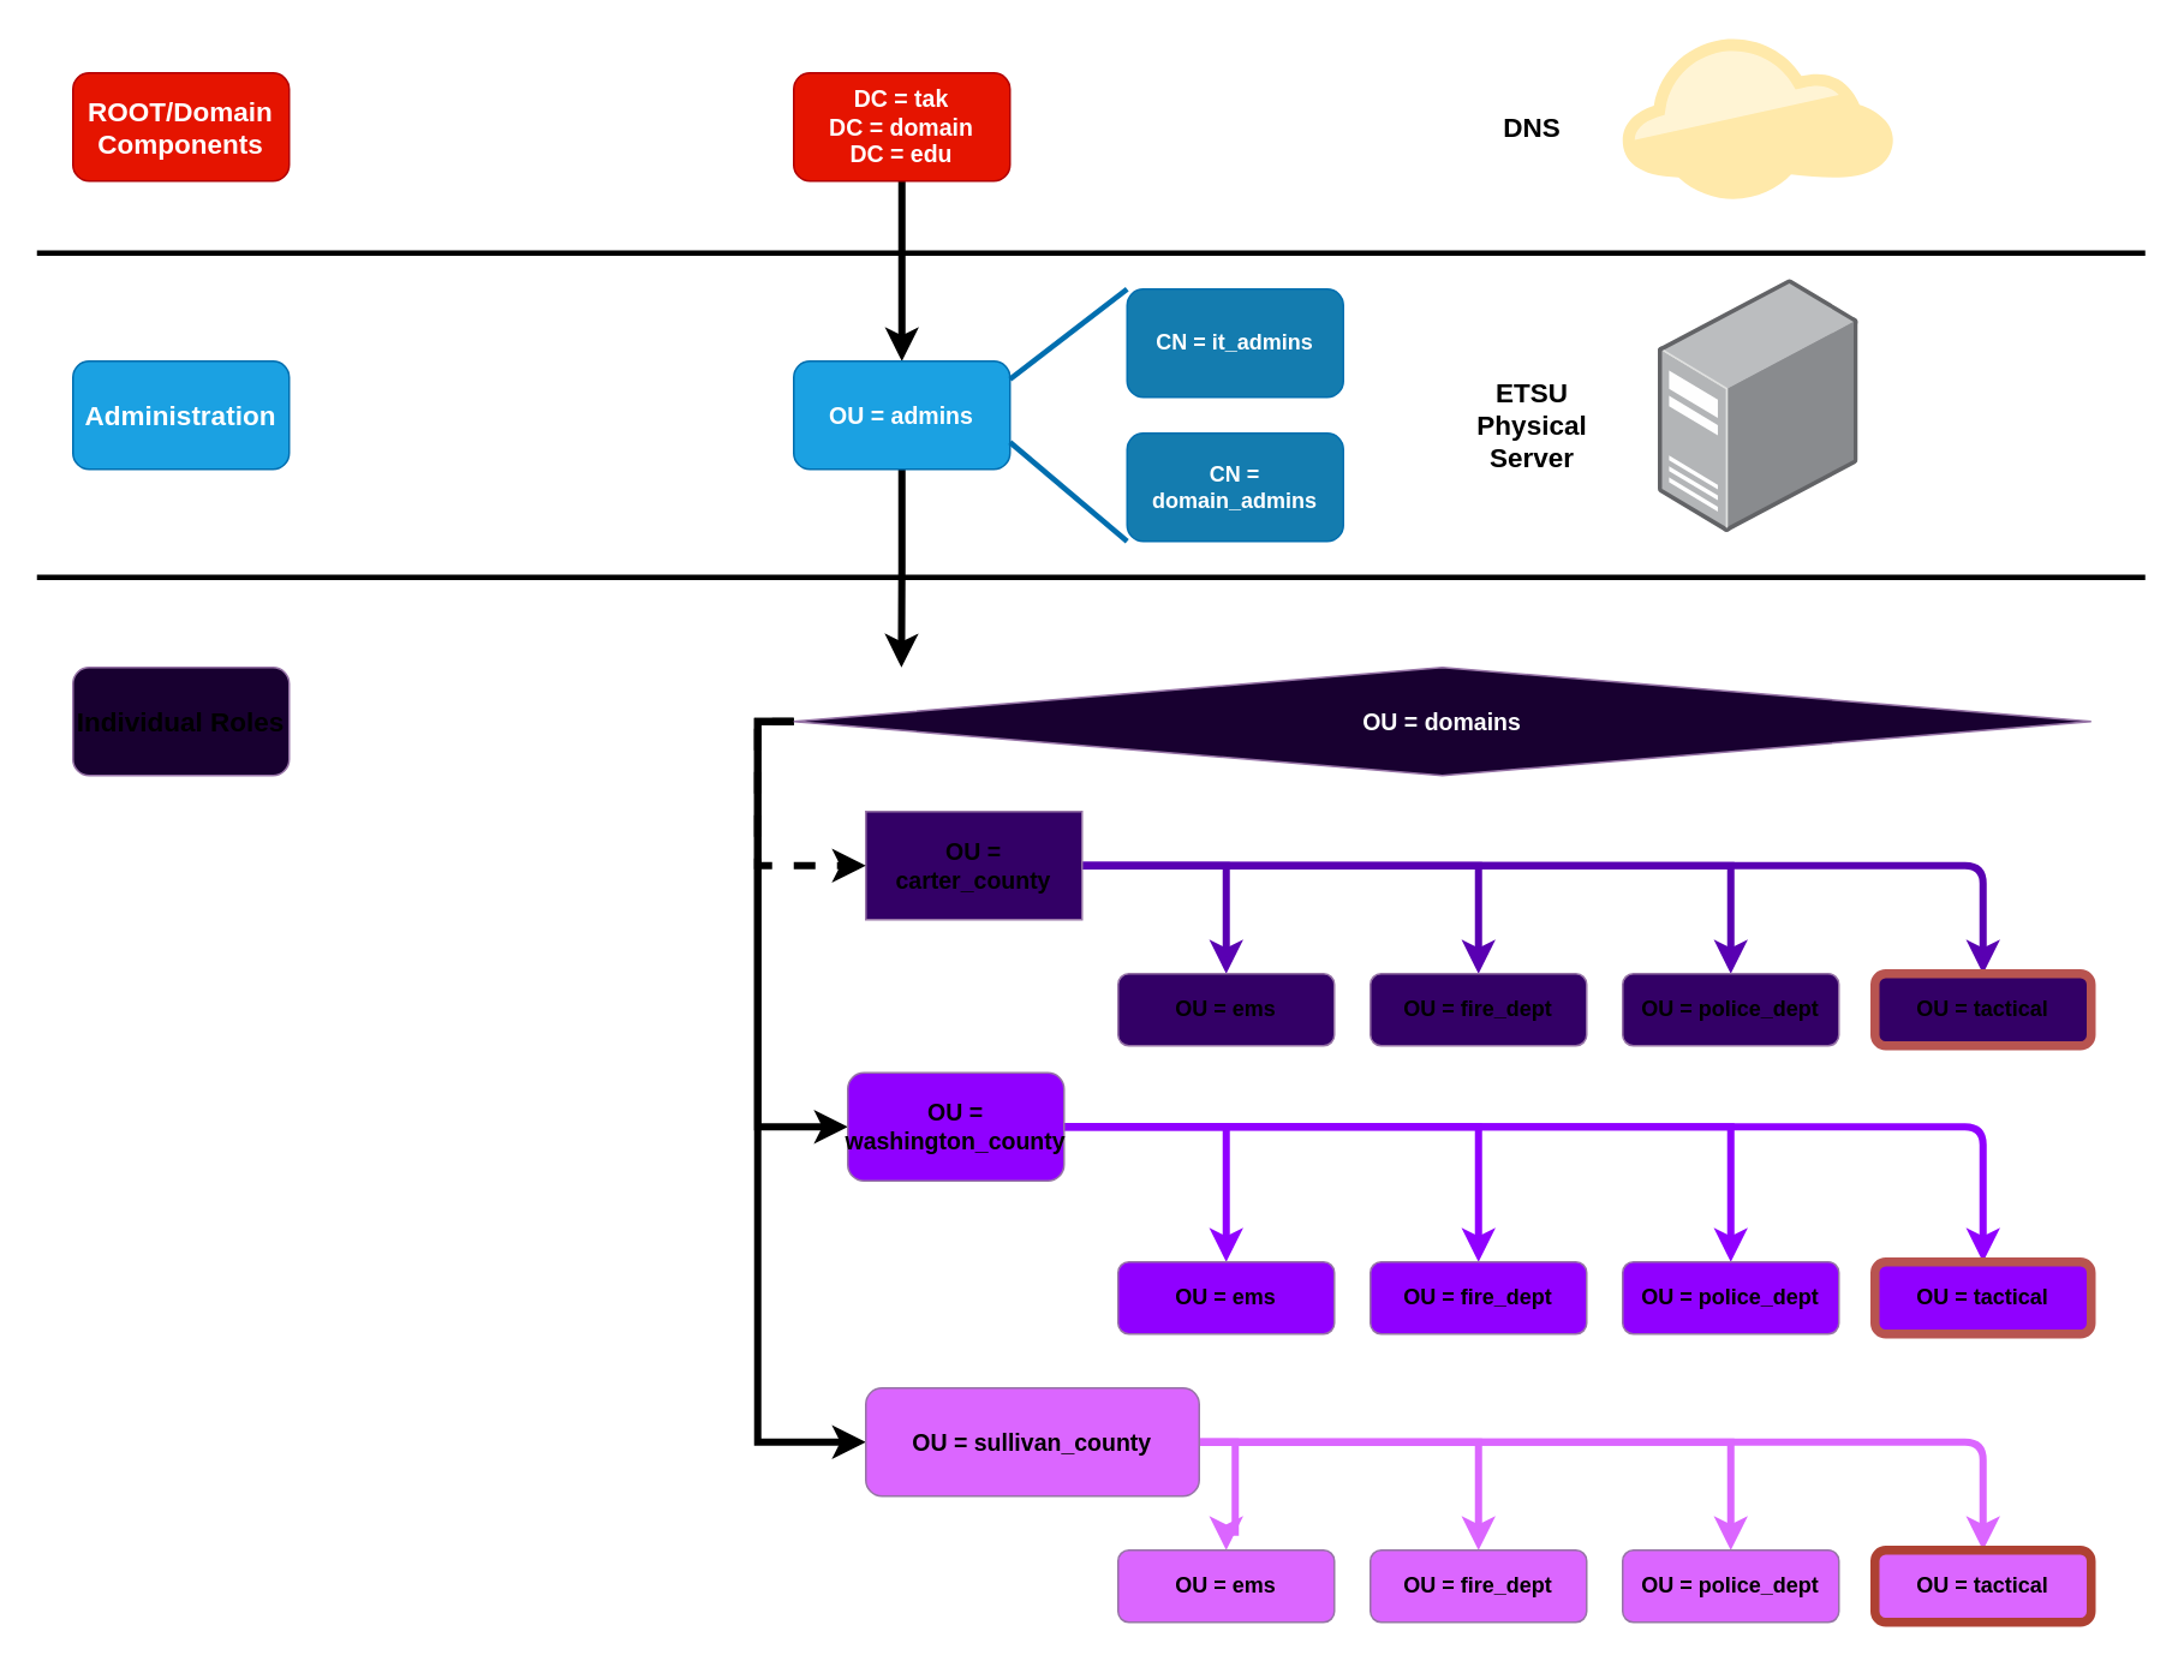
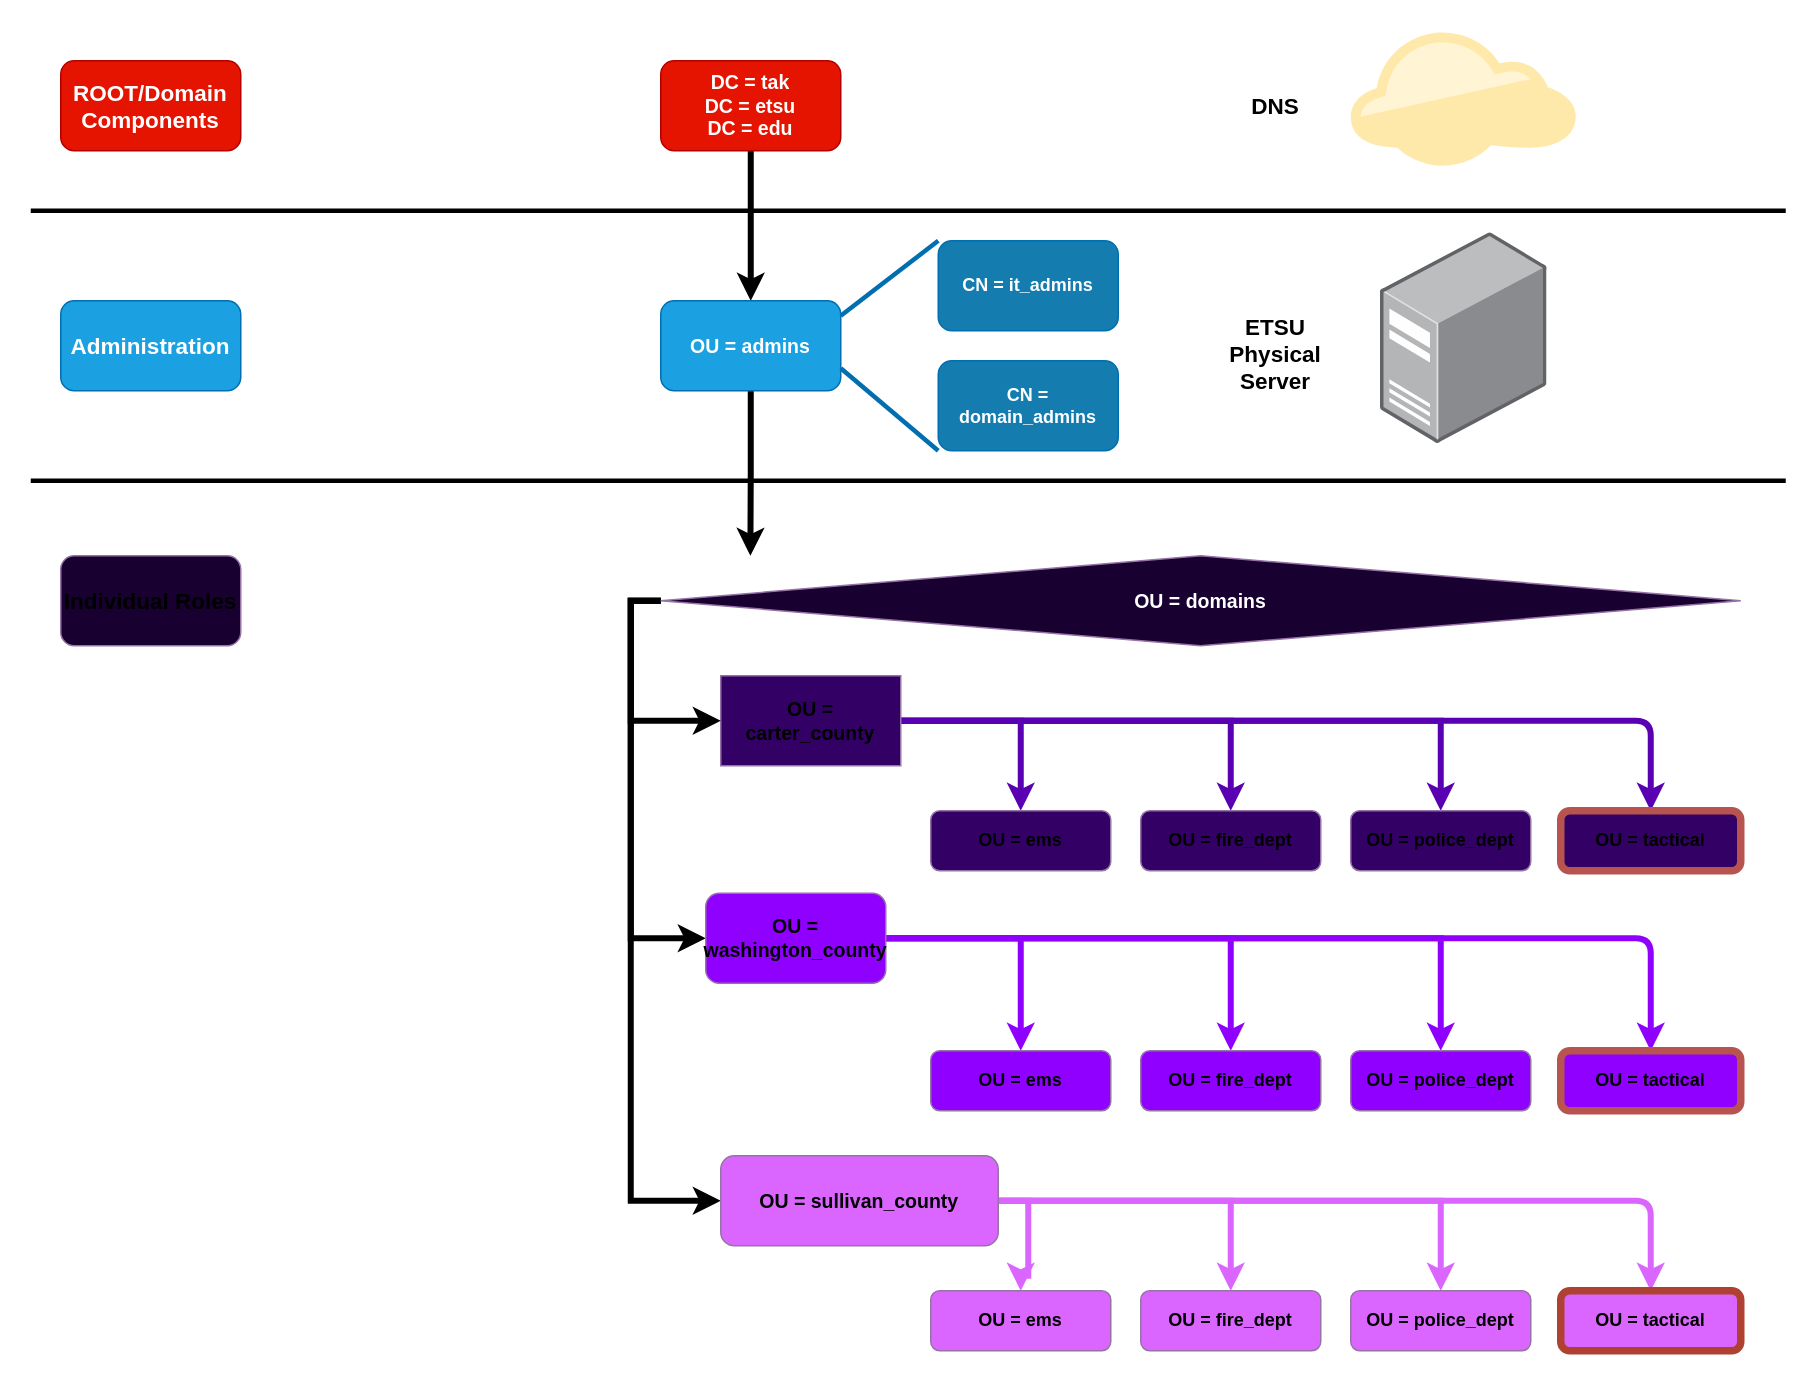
  <mxCell id="0" />
  <mxCell id="1" parent="0" />
  <mxCell id="2" style="edgeStyle=orthogonalEdgeStyle;rounded=0;orthogonalLoop=1;jettySize=auto;html=1;exitX=0.5;exitY=1;exitDx=0;exitDy=0;entryX=0.5;entryY=0;entryDx=0;entryDy=0;strokeWidth=4;" edge="1" parent="1" source="3" target="11"><mxGeometry relative="1" as="geometry" /></mxCell>
- <mxCell id="3" value="&lt;b style=&quot;font-size: 13px;&quot;&gt;DC = tak&lt;br&gt;DC = domain&lt;br&gt;DC = edu&lt;/b&gt;" style="rounded=1;whiteSpace=wrap;html=1;fillColor=#e51400;fontColor=#ffffff;strokeColor=#B20000;" vertex="1" parent="1"><mxGeometry x="440" y="40" width="120" height="60" as="geometry" /></mxCell>
+ <mxCell id="3" value="&lt;b style=&quot;font-size: 13px;&quot;&gt;DC = tak&lt;br&gt;DC = etsu&lt;br&gt;DC = edu&lt;/b&gt;" style="rounded=1;whiteSpace=wrap;html=1;fillColor=#e51400;fontColor=#ffffff;strokeColor=#B20000;" vertex="1" parent="1"><mxGeometry x="440" y="40" width="120" height="60" as="geometry" /></mxCell>
  <mxCell id="4" value="&lt;b&gt;&lt;font style=&quot;font-size: 15px;&quot;&gt;ROOT/Domain Components&lt;/font&gt;&lt;/b&gt;" style="rounded=1;whiteSpace=wrap;html=1;fillColor=#e51400;strokeColor=#B20000;fontColor=#ffffff;" vertex="1" parent="1"><mxGeometry x="40" y="40" width="120" height="60" as="geometry" /></mxCell>
  <mxCell id="5" style="edgeStyle=orthogonalEdgeStyle;rounded=1;orthogonalLoop=1;jettySize=auto;html=1;exitX=1;exitY=0.5;exitDx=0;exitDy=0;entryX=0.5;entryY=0;entryDx=0;entryDy=0;strokeWidth=4;strokeColor=#5900B2;" edge="1" parent="1" source="9" target="35"><mxGeometry relative="1" as="geometry" /></mxCell>
  <mxCell id="6" style="edgeStyle=orthogonalEdgeStyle;rounded=0;orthogonalLoop=1;jettySize=auto;html=1;exitX=1;exitY=0.5;exitDx=0;exitDy=0;entryX=0.5;entryY=0;entryDx=0;entryDy=0;strokeWidth=4;strokeColor=#5900B2;" edge="1" parent="1" source="9" target="34"><mxGeometry relative="1" as="geometry" /></mxCell>
  <mxCell id="7" style="edgeStyle=orthogonalEdgeStyle;rounded=0;orthogonalLoop=1;jettySize=auto;html=1;exitX=1;exitY=0.5;exitDx=0;exitDy=0;entryX=0.5;entryY=0;entryDx=0;entryDy=0;strokeWidth=4;strokeColor=#5900B2;" edge="1" parent="1" source="9" target="32"><mxGeometry relative="1" as="geometry" /></mxCell>
  <mxCell id="8" style="edgeStyle=orthogonalEdgeStyle;rounded=0;orthogonalLoop=1;jettySize=auto;html=1;exitX=1;exitY=0.5;exitDx=0;exitDy=0;entryX=0.5;entryY=0;entryDx=0;entryDy=0;strokeWidth=4;strokeColor=#5900B2;" edge="1" parent="1" source="9" target="33"><mxGeometry relative="1" as="geometry" /></mxCell>
  <mxCell id="9" value="&lt;b&gt;&lt;font style=&quot;font-size: 13px;&quot;&gt;OU = carter_county&lt;/font&gt;&lt;/b&gt;" style="whiteSpace=wrap;html=1;fillColor=#330066;strokeColor=#9673a6;rounded=0;" vertex="1" parent="1"><mxGeometry x="480" y="450" width="120" height="60" as="geometry" /></mxCell>
  <mxCell id="10" style="edgeStyle=orthogonalEdgeStyle;rounded=0;orthogonalLoop=1;jettySize=auto;html=1;exitX=0.5;exitY=1;exitDx=0;exitDy=0;entryX=0.083;entryY=0;entryDx=0;entryDy=0;entryPerimeter=0;strokeWidth=4;" edge="1" parent="1" source="11" target="21"><mxGeometry relative="1" as="geometry" /></mxCell>
  <mxCell id="11" value="&lt;b&gt;&lt;font style=&quot;font-size: 13px;&quot;&gt;OU = admins&lt;/font&gt;&lt;/b&gt;" style="rounded=1;whiteSpace=wrap;html=1;fillColor=#1ba1e2;fontColor=#ffffff;strokeColor=#006EAF;" vertex="1" parent="1"><mxGeometry x="440" y="200" width="120" height="60" as="geometry" /></mxCell>
  <mxCell id="12" value="&lt;b&gt;&lt;font style=&quot;font-size: 15px;&quot;&gt;Administration&lt;/font&gt;&lt;/b&gt;" style="rounded=1;whiteSpace=wrap;html=1;fillColor=#1ba1e2;fontColor=#ffffff;strokeColor=#006EAF;" vertex="1" parent="1"><mxGeometry x="40" y="200" width="120" height="60" as="geometry" /></mxCell>
  <mxCell id="13" value="&lt;b&gt;&lt;font style=&quot;font-size: 15px;&quot;&gt;Individual Roles&lt;/font&gt;&lt;/b&gt;" style="rounded=1;whiteSpace=wrap;html=1;fillColor=#180030;strokeColor=#9673a6;" vertex="1" parent="1"><mxGeometry x="40" y="370" width="120" height="60" as="geometry" /></mxCell>
  <mxCell id="14" value="&lt;b&gt;CN = it_admins&lt;/b&gt;" style="rounded=1;whiteSpace=wrap;html=1;fillColor=#147caf;fontColor=#ffffff;strokeColor=#006EAF;" vertex="1" parent="1"><mxGeometry x="625" y="160" width="120" height="60" as="geometry" /></mxCell>
  <mxCell id="15" value="&lt;b&gt;CN = domain_admins&lt;/b&gt;" style="rounded=1;whiteSpace=wrap;html=1;fillColor=#147caf;fontColor=#ffffff;strokeColor=#006EAF;" vertex="1" parent="1"><mxGeometry x="625" y="240" width="120" height="60" as="geometry" /></mxCell>
  <mxCell id="16" value="" style="endArrow=none;html=1;rounded=0;entryX=0;entryY=0;entryDx=0;entryDy=0;strokeWidth=3;fillColor=#1ba1e2;strokeColor=#006EAF;" edge="1" parent="1" target="14"><mxGeometry width="50" height="50" relative="1" as="geometry"><mxPoint x="560" y="210" as="sourcePoint" /><mxPoint x="610" y="160" as="targetPoint" /></mxGeometry></mxCell>
  <mxCell id="17" value="" style="endArrow=none;html=1;rounded=0;entryX=0;entryY=1;entryDx=0;entryDy=0;exitX=1;exitY=0.75;exitDx=0;exitDy=0;strokeWidth=3;fillColor=#1ba1e2;strokeColor=#006EAF;" edge="1" parent="1" source="11" target="15"><mxGeometry width="50" height="50" relative="1" as="geometry"><mxPoint x="570" y="270" as="sourcePoint" /><mxPoint x="620" y="220" as="targetPoint" /></mxGeometry></mxCell>
- <mxCell id="18" style="edgeStyle=orthogonalEdgeStyle;rounded=0;orthogonalLoop=1;jettySize=auto;html=1;exitX=0;exitY=0.5;exitDx=0;exitDy=0;entryX=0;entryY=0.5;entryDx=0;entryDy=0;strokeWidth=4;dashed=1;" edge="1" parent="1" source="21" target="9"><mxGeometry relative="1" as="geometry" /></mxCell>
+ <mxCell id="18" style="edgeStyle=orthogonalEdgeStyle;rounded=0;orthogonalLoop=1;jettySize=auto;html=1;exitX=0;exitY=0.5;exitDx=0;exitDy=0;entryX=0;entryY=0.5;entryDx=0;entryDy=0;strokeWidth=4;" edge="1" parent="1" source="21" target="9"><mxGeometry relative="1" as="geometry" /></mxCell>
  <mxCell id="19" style="edgeStyle=orthogonalEdgeStyle;rounded=0;orthogonalLoop=1;jettySize=auto;html=1;exitX=0;exitY=0.5;exitDx=0;exitDy=0;entryX=0;entryY=0.5;entryDx=0;entryDy=0;strokeWidth=4;" edge="1" parent="1" source="21" target="26"><mxGeometry relative="1" as="geometry" /></mxCell>
  <mxCell id="20" style="edgeStyle=orthogonalEdgeStyle;rounded=0;orthogonalLoop=1;jettySize=auto;html=1;exitX=0;exitY=0.5;exitDx=0;exitDy=0;entryX=0;entryY=0.5;entryDx=0;entryDy=0;strokeWidth=4;" edge="1" parent="1" source="21" target="31"><mxGeometry relative="1" as="geometry" /></mxCell>
  <mxCell id="21" value="&lt;b&gt;&lt;font style=&quot;font-size: 13px;&quot; color=&quot;#ffffff&quot;&gt;OU = domains&lt;/font&gt;&lt;/b&gt;" style="rhombus;whiteSpace=wrap;html=1;fillColor=#180030;strokeColor=#9673a6;" vertex="1" parent="1"><mxGeometry x="440" y="370" width="720" height="60" as="geometry" /></mxCell>
  <mxCell id="22" style="edgeStyle=orthogonalEdgeStyle;rounded=1;orthogonalLoop=1;jettySize=auto;html=1;exitX=1;exitY=0.5;exitDx=0;exitDy=0;entryX=0.5;entryY=0;entryDx=0;entryDy=0;strokeWidth=4;strokeColor=#9000FF;" edge="1" parent="1" source="26" target="43"><mxGeometry relative="1" as="geometry" /></mxCell>
  <mxCell id="23" style="edgeStyle=orthogonalEdgeStyle;rounded=0;orthogonalLoop=1;jettySize=auto;html=1;exitX=1;exitY=0.5;exitDx=0;exitDy=0;entryX=0.5;entryY=0;entryDx=0;entryDy=0;strokeWidth=4;strokeColor=#9000FF;" edge="1" parent="1" source="26" target="38"><mxGeometry relative="1" as="geometry" /></mxCell>
  <mxCell id="24" style="edgeStyle=orthogonalEdgeStyle;rounded=0;orthogonalLoop=1;jettySize=auto;html=1;exitX=1;exitY=0.5;exitDx=0;exitDy=0;entryX=0.5;entryY=0;entryDx=0;entryDy=0;strokeWidth=4;strokeColor=#9000FF;" edge="1" parent="1" source="26" target="37"><mxGeometry relative="1" as="geometry" /></mxCell>
  <mxCell id="25" style="edgeStyle=orthogonalEdgeStyle;rounded=0;orthogonalLoop=1;jettySize=auto;html=1;exitX=1;exitY=0.5;exitDx=0;exitDy=0;entryX=0.5;entryY=0;entryDx=0;entryDy=0;strokeWidth=4;strokeColor=#9000FF;" edge="1" parent="1" source="26" target="36"><mxGeometry relative="1" as="geometry" /></mxCell>
  <mxCell id="26" value="&lt;b&gt;&lt;font style=&quot;font-size: 13px;&quot;&gt;OU = washington_county&lt;/font&gt;&lt;/b&gt;" style="rounded=1;whiteSpace=wrap;html=1;fillColor=#9000FF;strokeColor=#9673a6;" vertex="1" parent="1"><mxGeometry x="470" y="595" width="120" height="60" as="geometry" /></mxCell>
  <mxCell id="27" style="edgeStyle=orthogonalEdgeStyle;rounded=1;orthogonalLoop=1;jettySize=auto;html=1;exitX=1;exitY=0.5;exitDx=0;exitDy=0;entryX=0.5;entryY=0;entryDx=0;entryDy=0;strokeWidth=4;strokeColor=#DB66FF;" edge="1" parent="1" source="31" target="39"><mxGeometry relative="1" as="geometry" /></mxCell>
  <mxCell id="28" style="edgeStyle=orthogonalEdgeStyle;rounded=0;orthogonalLoop=1;jettySize=auto;html=1;exitX=1;exitY=0.5;exitDx=0;exitDy=0;entryX=0.5;entryY=0;entryDx=0;entryDy=0;strokeWidth=4;strokeColor=#DB66FF;" edge="1" parent="1" source="31" target="42"><mxGeometry relative="1" as="geometry" /></mxCell>
  <mxCell id="29" style="edgeStyle=orthogonalEdgeStyle;rounded=0;orthogonalLoop=1;jettySize=auto;html=1;exitX=1;exitY=0.5;exitDx=0;exitDy=0;entryX=0.5;entryY=0;entryDx=0;entryDy=0;strokeWidth=4;strokeColor=#DB66FF;" edge="1" parent="1" source="31" target="41"><mxGeometry relative="1" as="geometry" /></mxCell>
  <mxCell id="30" style="edgeStyle=orthogonalEdgeStyle;rounded=0;orthogonalLoop=1;jettySize=auto;html=1;exitX=1;exitY=0.5;exitDx=0;exitDy=0;entryX=0.5;entryY=0;entryDx=0;entryDy=0;strokeWidth=4;strokeColor=#DB66FF;" edge="1" parent="1" source="31" target="40"><mxGeometry relative="1" as="geometry" /></mxCell>
  <mxCell id="31" value="&lt;b&gt;&lt;font style=&quot;font-size: 13px;&quot;&gt;OU = sullivan_county&lt;/font&gt;&lt;/b&gt;" style="rounded=1;whiteSpace=wrap;html=1;fillColor=#DB66FF;strokeColor=#9673a6;" vertex="1" parent="1"><mxGeometry x="480" y="770" width="185" height="60" as="geometry" /></mxCell>
  <mxCell id="32" value="&lt;b&gt;OU = fire_dept&lt;/b&gt;" style="rounded=1;whiteSpace=wrap;html=1;fillColor=#330066;strokeColor=#9673a6;" vertex="1" parent="1"><mxGeometry x="760" y="540" width="120" height="40" as="geometry" /></mxCell>
  <mxCell id="33" value="&lt;b&gt;OU = ems&lt;/b&gt;" style="rounded=1;whiteSpace=wrap;html=1;fillColor=#330066;strokeColor=#9673a6;" vertex="1" parent="1"><mxGeometry x="620" y="540" width="120" height="40" as="geometry" /></mxCell>
  <mxCell id="34" value="&lt;b&gt;OU = police_dept&lt;/b&gt;" style="rounded=1;whiteSpace=wrap;html=1;fillColor=#330066;strokeColor=#9673a6;" vertex="1" parent="1"><mxGeometry x="900" y="540" width="120" height="40" as="geometry" /></mxCell>
  <mxCell id="35" value="&lt;b&gt;OU = tactical&lt;/b&gt;" style="rounded=1;whiteSpace=wrap;html=1;fillColor=#330066;strokeColor=#b85450;strokeWidth=5;" vertex="1" parent="1"><mxGeometry x="1040" y="540" width="120" height="40" as="geometry" /></mxCell>
  <mxCell id="36" value="&lt;b&gt;OU = ems&lt;/b&gt;" style="rounded=1;whiteSpace=wrap;html=1;fillColor=#9000FF;strokeColor=#9673a6;" vertex="1" parent="1"><mxGeometry x="620" y="700" width="120" height="40" as="geometry" /></mxCell>
  <mxCell id="37" value="&lt;b&gt;OU = fire_dept&lt;/b&gt;" style="rounded=1;whiteSpace=wrap;html=1;fillColor=#9000FF;strokeColor=#9673a6;" vertex="1" parent="1"><mxGeometry x="760" y="700" width="120" height="40" as="geometry" /></mxCell>
  <mxCell id="38" value="&lt;b&gt;OU = police_dept&lt;/b&gt;" style="rounded=1;whiteSpace=wrap;html=1;fillColor=#9000FF;strokeColor=#9673a6;" vertex="1" parent="1"><mxGeometry x="900" y="700" width="120" height="40" as="geometry" /></mxCell>
  <mxCell id="39" value="&lt;b&gt;OU = tactical&lt;/b&gt;" style="rounded=1;whiteSpace=wrap;html=1;fillColor=#DB66FF;strokeColor=#ae4132;perimeterSpacing=0;strokeWidth=5;" vertex="1" parent="1"><mxGeometry x="1040" y="860" width="120" height="40" as="geometry" /></mxCell>
  <mxCell id="40" value="&lt;b&gt;OU = ems&lt;/b&gt;" style="rounded=1;whiteSpace=wrap;html=1;fillColor=#DB66FF;strokeColor=#9673a6;" vertex="1" parent="1"><mxGeometry x="620" y="860" width="120" height="40" as="geometry" /></mxCell>
  <mxCell id="41" value="&lt;b&gt;OU = fire_dept&lt;/b&gt;" style="rounded=1;whiteSpace=wrap;html=1;fillColor=#DB66FF;strokeColor=#9673a6;" vertex="1" parent="1"><mxGeometry x="760" y="860" width="120" height="40" as="geometry" /></mxCell>
  <mxCell id="42" value="&lt;b&gt;OU = police_dept&lt;/b&gt;" style="rounded=1;whiteSpace=wrap;html=1;fillColor=#DB66FF;strokeColor=#9673a6;" vertex="1" parent="1"><mxGeometry x="900" y="860" width="120" height="40" as="geometry" /></mxCell>
  <mxCell id="43" value="&lt;b&gt;OU = tactical&lt;/b&gt;" style="rounded=1;whiteSpace=wrap;html=1;fillColor=#9000FF;strokeColor=#b85450;strokeWidth=5;" vertex="1" parent="1"><mxGeometry x="1040" y="700" width="120" height="40" as="geometry" /></mxCell>
  <mxCell id="44" value="" style="points=[[0,0.64,0],[0.2,0.15,0],[0.4,0.01,0],[0.79,0.25,0],[1,0.65,0],[0.8,0.86,0],[0.41,1,0],[0.16,0.86,0]];verticalLabelPosition=bottom;sketch=0;html=1;verticalAlign=top;aspect=fixed;align=center;pointerEvents=1;shape=mxgraph.cisco19.cloud2;fillColor=#FFE9AA;strokeColor=none;" vertex="1" parent="1"><mxGeometry x="900" y="20" width="150" height="90" as="geometry" /></mxCell>
  <mxCell id="45" value="" style="image;points=[];aspect=fixed;html=1;align=center;shadow=0;dashed=0;image=img/lib/allied_telesis/computer_and_terminals/Server_Desktop.svg;" vertex="1" parent="1"><mxGeometry x="920" y="154.65" width="111" height="140.7" as="geometry" /></mxCell>
  <mxCell id="46" value="" style="endArrow=none;html=1;rounded=0;strokeWidth=3;" edge="1" parent="1"><mxGeometry width="50" height="50" relative="1" as="geometry"><mxPoint x="20" y="140" as="sourcePoint" /><mxPoint x="1190" y="140" as="targetPoint" /></mxGeometry></mxCell>
  <mxCell id="47" value="" style="endArrow=none;html=1;rounded=0;strokeWidth=3;" edge="1" parent="1"><mxGeometry width="50" height="50" relative="1" as="geometry"><mxPoint x="20" y="320" as="sourcePoint" /><mxPoint x="1190" y="320" as="targetPoint" /></mxGeometry></mxCell>
  <mxCell id="48" value="&lt;b&gt;&lt;font style=&quot;font-size: 15px;&quot;&gt;DNS&lt;/font&gt;&lt;/b&gt;" style="text;html=1;strokeColor=none;fillColor=none;align=center;verticalAlign=middle;whiteSpace=wrap;rounded=0;" vertex="1" parent="1"><mxGeometry x="820" y="55" width="60" height="30" as="geometry" /></mxCell>
  <mxCell id="49" value="&lt;b&gt;&lt;font style=&quot;font-size: 15px;&quot;&gt;ETSU Physical Server&lt;/font&gt;&lt;/b&gt;" style="text;html=1;strokeColor=none;fillColor=none;align=center;verticalAlign=middle;whiteSpace=wrap;rounded=0;" vertex="1" parent="1"><mxGeometry x="820" y="220" width="60" height="30" as="geometry" /></mxCell>
